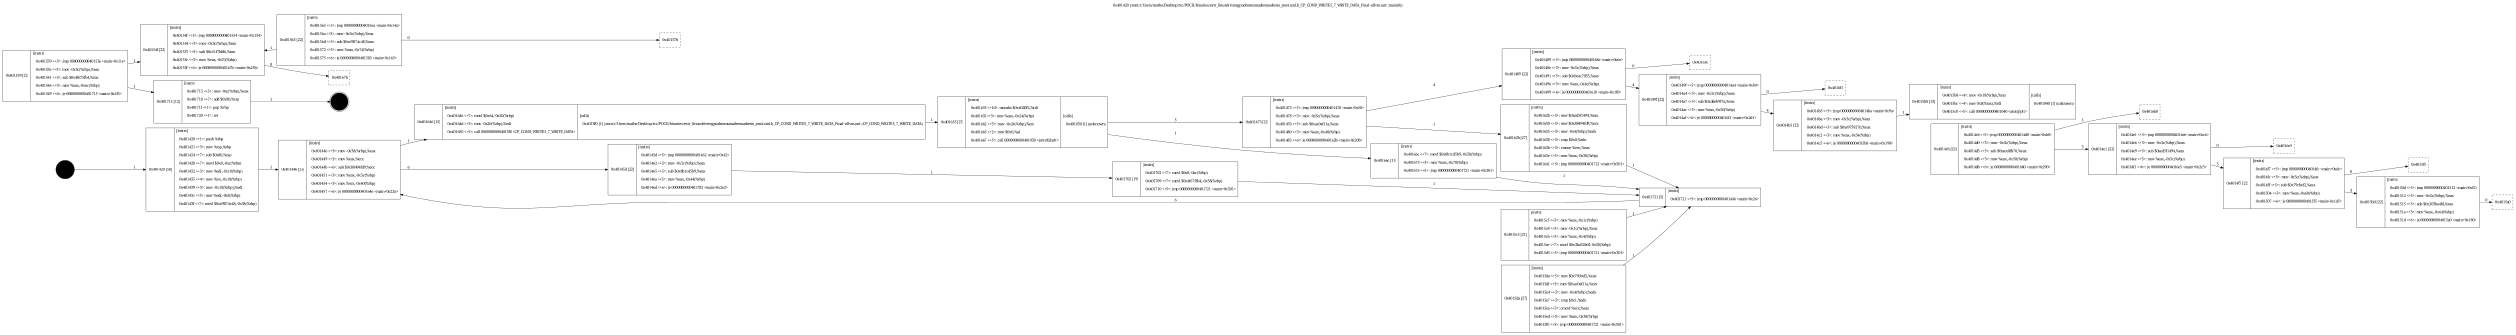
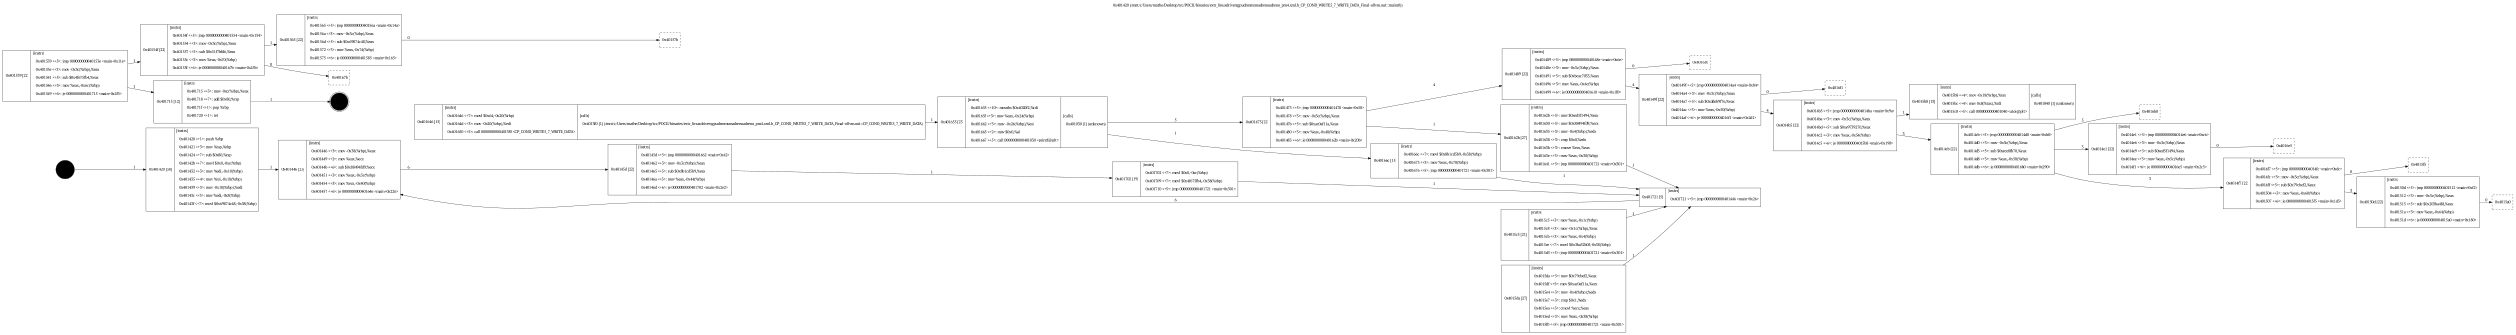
  digraph {
    fontname="PT Serif"
    label="0x401420 (/mnt/c/Users/mathe/Desktop/tcc/POCII/binaries/extr_linuxdriversgpudrmmsmadrenoadreno_pm4.xml.h_CP_COND_WRITE5_7_WRITE_DATA_Final-ollvm.out::main(0))"
    labelloc=t
    rankdir=LR
    node [fontname="PT Serif" shape=record]
    edge [fontname="PT Serif"]
    Entry [fillcolor=black height=0.3 shape=circle style=filled width=0.3]
    n2 [label="{\n     0x401420 [38]\l\n     | [instrs]\l\n     &nbsp;&nbsp;0x401420 \<+1\>: push %rbp\l\n     &nbsp;&nbsp;0x401421 \<+3\>: mov %rsp,%rbp\l\n     &nbsp;&nbsp;0x401424 \<+7\>: sub $0x80,%rsp\l\n     &nbsp;&nbsp;0x40142b \<+7\>: movl $0x0,-0xc(%rbp)\l\n     &nbsp;&nbsp;0x401432 \<+3\>: mov %edi,-0x10(%rbp)\l\n     &nbsp;&nbsp;0x401435 \<+4\>: mov %rsi,-0x18(%rbp)\l\n     &nbsp;&nbsp;0x401439 \<+3\>: mov -0x10(%rbp),%edi\l\n     &nbsp;&nbsp;0x40143c \<+3\>: mov %edi,-0x8(%rbp)\l\n     &nbsp;&nbsp;0x40143f \<+7\>: movl $0x69874c48,-0x38(%rbp)\l\n  }"]
    n3 [label="{\n     0x401446 [23]\l\n     | [instrs]\l\n     &nbsp;&nbsp;0x401446 \<+3\>: mov -0x38(%rbp),%eax\l\n     &nbsp;&nbsp;0x401449 \<+2\>: mov %eax,%ecx\l\n     &nbsp;&nbsp;0x40144b \<+6\>: sub $0x88494fd9,%ecx\l\n     &nbsp;&nbsp;0x401451 \<+3\>: mov %eax,-0x3c(%rbp)\l\n     &nbsp;&nbsp;0x401454 \<+3\>: mov %ecx,-0x40(%rbp)\l\n     &nbsp;&nbsp;0x401457 \<+6\>: je 0000000000401646 \<main+0x226\>\l\n  }"]
    n4 [label="{\n     0x401646 [15]\l\n     | [instrs]\l\n     &nbsp;&nbsp;0x401646 \<+7\>: movl $0x64,-0x20(%rbp)\l\n     &nbsp;&nbsp;0x40164d \<+3\>: mov -0x20(%rbp),%edi\l\n     &nbsp;&nbsp;0x401650 \<+5\>: call 00000000004013f0 \<CP_COND_WRITE5_7_WRITE_DATA\>\l\n     | [calls]\l\n     &nbsp;&nbsp;0x4013f0 \{1\} (/mnt/c/Users/mathe/Desktop/tcc/POCII/binaries/extr_linuxdriversgpudrmmsmadrenoadreno_pm4.xml.h_CP_COND_WRITE5_7_WRITE_DATA_Final-ollvm.out::CP_COND_WRITE5_7_WRITE_DATA)\l\n  }"]
    n5 [label="{\n     0x40145d [22]\l\n     | [instrs]\l\n     &nbsp;&nbsp;0x40145d \<+5\>: jmp 0000000000401462 \<main+0x42\>\l\n     &nbsp;&nbsp;0x401462 \<+3\>: mov -0x3c(%rbp),%eax\l\n     &nbsp;&nbsp;0x401465 \<+5\>: sub $0x8b1cd5b9,%eax\l\n     &nbsp;&nbsp;0x40146a \<+3\>: mov %eax,-0x44(%rbp)\l\n     &nbsp;&nbsp;0x40146d \<+6\>: je 0000000000401702 \<main+0x2e2\>\l\n  }"]
    n6 [label="{\n     0x401655 [23]\l\n     | [instrs]\l\n     &nbsp;&nbsp;0x401655 \<+10\>: movabs $0x4020f2,%rdi\l\n     &nbsp;&nbsp;0x40165f \<+3\>: mov %eax,-0x24(%rbp)\l\n     &nbsp;&nbsp;0x401662 \<+3\>: mov -0x24(%rbp),%esi\l\n     &nbsp;&nbsp;0x401665 \<+2\>: mov $0x0,%al\l\n     &nbsp;&nbsp;0x401667 \<+5\>: call 0000000000401030 \<printf@plt\>\l\n     | [calls]\l\n     &nbsp;&nbsp;0x401030 \{1\} (unknown)\l\n  }"]
    n7 [label="{\n     0x401702 [19]\l\n     | [instrs]\l\n     &nbsp;&nbsp;0x401702 \<+7\>: movl $0x0,-0xc(%rbp)\l\n     &nbsp;&nbsp;0x401709 \<+7\>: movl $0x4f675fb4,-0x38(%rbp)\l\n     &nbsp;&nbsp;0x401710 \<+5\>: jmp 0000000000401721 \<main+0x301\>\l\n  }"]
    n8 [label="{\n     0x401473 [22]\l\n     | [instrs]\l\n     &nbsp;&nbsp;0x401473 \<+5\>: jmp 0000000000401478 \<main+0x58\>\l\n     &nbsp;&nbsp;0x401478 \<+3\>: mov -0x3c(%rbp),%eax\l\n     &nbsp;&nbsp;0x40147b \<+5\>: sub $0xac0af11a,%eax\l\n     &nbsp;&nbsp;0x401480 \<+3\>: mov %eax,-0x48(%rbp)\l\n     &nbsp;&nbsp;0x401483 \<+6\>: je 000000000040162b \<main+0x20b\>\l\n  }"]
    n9 [label="{\n     0x40166c [15]\l\n     | [instrs]\l\n     &nbsp;&nbsp;0x40166c \<+7\>: movl $0x8b1cd5b9,-0x38(%rbp)\l\n     &nbsp;&nbsp;0x401673 \<+3\>: mov %eax,-0x78(%rbp)\l\n     &nbsp;&nbsp;0x401676 \<+5\>: jmp 0000000000401721 \<main+0x301\>\l\n  }"]
    n10 [label="{\n     0x401721 [5]\l\n     | [instrs]\l\n     &nbsp;&nbsp;0x401721 \<+5\>: jmp 0000000000401446 \<main+0x26\>\l\n  }"]
    n11 [label="{\n     0x40162b [27]\l\n     | [instrs]\l\n     &nbsp;&nbsp;0x40162b \<+5\>: mov $0xed5f1494,%eax\l\n     &nbsp;&nbsp;0x401630 \<+5\>: mov $0x88494fd9,%ecx\l\n     &nbsp;&nbsp;0x401635 \<+3\>: mov -0x4(%rbp),%edx\l\n     &nbsp;&nbsp;0x401638 \<+3\>: cmp $0x0,%edx\l\n     &nbsp;&nbsp;0x40163b \<+3\>: cmove %ecx,%eax\l\n     &nbsp;&nbsp;0x40163e \<+3\>: mov %eax,-0x38(%rbp)\l\n     &nbsp;&nbsp;0x401641 \<+5\>: jmp 0000000000401721 \<main+0x301\>\l\n  }"]
    n12 [label="{\n     0x401489 [22]\l\n     | [instrs]\l\n     &nbsp;&nbsp;0x401489 \<+5\>: jmp 000000000040148e \<main+0x6e\>\l\n     &nbsp;&nbsp;0x40148e \<+3\>: mov -0x3c(%rbp),%eax\l\n     &nbsp;&nbsp;0x401491 \<+5\>: sub $0xbcac7033,%eax\l\n     &nbsp;&nbsp;0x401496 \<+3\>: mov %eax,-0x4c(%rbp)\l\n     &nbsp;&nbsp;0x401499 \<+6\>: je 0000000000401610 \<main+0x1f0\>\l\n  }"]
    Exit [fillcolor=black height=0.3 peripheries=2 shape=circle style=filled width=0.3]
    n14 [label="{\n     0x401610\l\n  }" style=dashed]
    n15 [label="{\n     0x40149f [22]\l\n     | [instrs]\l\n     &nbsp;&nbsp;0x40149f \<+5\>: jmp 00000000004014a4 \<main+0x84\>\l\n     &nbsp;&nbsp;0x4014a4 \<+3\>: mov -0x3c(%rbp),%eax\l\n     &nbsp;&nbsp;0x4014a7 \<+5\>: sub $0xddeb9f76,%eax\l\n     &nbsp;&nbsp;0x4014ac \<+3\>: mov %eax,-0x50(%rbp)\l\n     &nbsp;&nbsp;0x4014af \<+6\>: je 00000000004016f1 \<main+0x2d1\>\l\n  }"]
    n16 [label="{\n     0x4016f1\l\n  }" style=dashed]
    n17 [label="{\n     0x4014b5 [22]\l\n     | [instrs]\l\n     &nbsp;&nbsp;0x4014b5 \<+5\>: jmp 00000000004014ba \<main+0x9a\>\l\n     &nbsp;&nbsp;0x4014ba \<+3\>: mov -0x3c(%rbp),%eax\l\n     &nbsp;&nbsp;0x4014bd \<+5\>: sub $0xe9739270,%eax\l\n     &nbsp;&nbsp;0x4014c2 \<+3\>: mov %eax,-0x54(%rbp)\l\n     &nbsp;&nbsp;0x4014c5 \<+6\>: je 00000000004015b8 \<main+0x198\>\l\n  }"]
    n18 [label="{\n     0x4015b8 [13]\l\n     | [instrs]\l\n     &nbsp;&nbsp;0x4015b8 \<+4\>: mov -0x18(%rbp),%rax\l\n     &nbsp;&nbsp;0x4015bc \<+4\>: mov 0x8(%rax),%rdi\l\n     &nbsp;&nbsp;0x4015c0 \<+5\>: call 0000000000401040 \<atoi@plt\>\l\n     | [calls]\l\n     &nbsp;&nbsp;0x401040 \{1\} (unknown)\l\n  }"]
    n19 [label="{\n     0x4014cb [22]\l\n     | [instrs]\l\n     &nbsp;&nbsp;0x4014cb \<+5\>: jmp 00000000004014d0 \<main+0xb0\>\l\n     &nbsp;&nbsp;0x4014d0 \<+3\>: mov -0x3c(%rbp),%eax\l\n     &nbsp;&nbsp;0x4014d3 \<+5\>: sub $0xece8fb70,%eax\l\n     &nbsp;&nbsp;0x4014d8 \<+3\>: mov %eax,-0x58(%rbp)\l\n     &nbsp;&nbsp;0x4014db \<+6\>: je 00000000004016b0 \<main+0x290\>\l\n  }"]
    n20 [label="{\n     0x4015c5 [21]\l\n     | [instrs]\l\n     &nbsp;&nbsp;0x4015c5 \<+3\>: mov %eax,-0x1c(%rbp)\l\n     &nbsp;&nbsp;0x4015c8 \<+3\>: mov -0x1c(%rbp),%eax\l\n     &nbsp;&nbsp;0x4015cb \<+3\>: mov %eax,-0x4(%rbp)\l\n     &nbsp;&nbsp;0x4015ce \<+7\>: movl $0x3ba32b0f,-0x38(%rbp)\l\n     &nbsp;&nbsp;0x4015d5 \<+5\>: jmp 0000000000401721 \<main+0x301\>\l\n  }"]
    n21 [label="{\n     0x4016b0\l\n  }" style=dashed]
    n22 [label="{\n     0x4014e1 [22]\l\n     | [instrs]\l\n     &nbsp;&nbsp;0x4014e1 \<+5\>: jmp 00000000004014e6 \<main+0xc6\>\l\n     &nbsp;&nbsp;0x4014e6 \<+3\>: mov -0x3c(%rbp),%eax\l\n     &nbsp;&nbsp;0x4014e9 \<+5\>: sub $0xed5f1494,%eax\l\n     &nbsp;&nbsp;0x4014ee \<+3\>: mov %eax,-0x5c(%rbp)\l\n     &nbsp;&nbsp;0x4014f1 \<+6\>: je 00000000004016e5 \<main+0x2c5\>\l\n  }"]
    n23 [label="{\n     0x4016e5\l\n  }" style=dashed]
    n24 [label="{\n     0x4014f7 [22]\l\n     | [instrs]\l\n     &nbsp;&nbsp;0x4014f7 \<+5\>: jmp 00000000004014fc \<main+0xdc\>\l\n     &nbsp;&nbsp;0x4014fc \<+3\>: mov -0x3c(%rbp),%eax\l\n     &nbsp;&nbsp;0x4014ff \<+5\>: sub $0x79cbef2,%eax\l\n     &nbsp;&nbsp;0x401504 \<+3\>: mov %eax,-0x60(%rbp)\l\n     &nbsp;&nbsp;0x401507 \<+6\>: je 00000000004015f5 \<main+0x1d5\>\l\n  }"]
    n25 [label="{\n     0x4015f5\l\n  }" style=dashed]
    n26 [label="{\n     0x40150d [22]\l\n     | [instrs]\l\n     &nbsp;&nbsp;0x40150d \<+5\>: jmp 0000000000401512 \<main+0xf2\>\l\n     &nbsp;&nbsp;0x401512 \<+3\>: mov -0x3c(%rbp),%eax\l\n     &nbsp;&nbsp;0x401515 \<+5\>: sub $0x203ba4fd,%eax\l\n     &nbsp;&nbsp;0x40151a \<+3\>: mov %eax,-0x64(%rbp)\l\n     &nbsp;&nbsp;0x40151d \<+6\>: je 00000000004015a0 \<main+0x180\>\l\n  }"]
    n27 [label="{\n     0x40157b\l\n  }" style=dashed]
    n28 [label="{\n     0x4015a0\l\n  }" style=dashed]
    n29 [label="{\n     0x401565 [22]\l\n     | [instrs]\l\n     &nbsp;&nbsp;0x401565 \<+5\>: jmp 000000000040156a \<main+0x14a\>\l\n     &nbsp;&nbsp;0x40156a \<+3\>: mov -0x3c(%rbp),%eax\l\n     &nbsp;&nbsp;0x40156d \<+5\>: sub $0x69874c48,%eax\l\n     &nbsp;&nbsp;0x401572 \<+3\>: mov %eax,-0x74(%rbp)\l\n     &nbsp;&nbsp;0x401575 \<+6\>: je 0000000000401585 \<main+0x165\>\l\n  }"]
    n30 [label="{\n     0x4015da [27]\l\n     | [instrs]\l\n     &nbsp;&nbsp;0x4015da \<+5\>: mov $0x79cbef2,%eax\l\n     &nbsp;&nbsp;0x4015df \<+5\>: mov $0xac0af11a,%ecx\l\n     &nbsp;&nbsp;0x4015e4 \<+3\>: mov -0x4(%rbp),%edx\l\n     &nbsp;&nbsp;0x4015e7 \<+3\>: cmp $0x1,%edx\l\n     &nbsp;&nbsp;0x4015ea \<+3\>: cmovl %ecx,%eax\l\n     &nbsp;&nbsp;0x4015ed \<+3\>: mov %eax,-0x38(%rbp)\l\n     &nbsp;&nbsp;0x4015f0 \<+5\>: jmp 0000000000401721 \<main+0x301\>\l\n  }"]
    n31 [label="{\n     0x401539 [22]\l\n     | [instrs]\l\n     &nbsp;&nbsp;0x401539 \<+5\>: jmp 000000000040153e \<main+0x11e\>\l\n     &nbsp;&nbsp;0x40153e \<+3\>: mov -0x3c(%rbp),%eax\l\n     &nbsp;&nbsp;0x401541 \<+5\>: sub $0x4f675fb4,%eax\l\n     &nbsp;&nbsp;0x401546 \<+3\>: mov %eax,-0x6c(%rbp)\l\n     &nbsp;&nbsp;0x401549 \<+6\>: je 0000000000401715 \<main+0x2f5\>\l\n  }"]
    n32 [label="{\n     0x40154f [22]\l\n     | [instrs]\l\n     &nbsp;&nbsp;0x40154f \<+5\>: jmp 0000000000401554 \<main+0x134\>\l\n     &nbsp;&nbsp;0x401554 \<+3\>: mov -0x3c(%rbp),%eax\l\n     &nbsp;&nbsp;0x401557 \<+5\>: sub $0x51f7bfd6,%eax\l\n     &nbsp;&nbsp;0x40155c \<+3\>: mov %eax,-0x70(%rbp)\l\n     &nbsp;&nbsp;0x40155f \<+6\>: je 000000000040167b \<main+0x25b\>\l\n  }"]
    n33 [label="{\n     0x401715 [12]\l\n     | [instrs]\l\n     &nbsp;&nbsp;0x401715 \<+3\>: mov -0xc(%rbp),%eax\l\n     &nbsp;&nbsp;0x401718 \<+7\>: add $0x80,%rsp\l\n     &nbsp;&nbsp;0x40171f \<+1\>: pop %rbp\l\n     &nbsp;&nbsp;0x401720 \<+1\>: ret\l\n  }"]
    n34 [label="{\n     0x40167b\l\n  }" style=dashed]
    Entry -> n2 [label=" 1"]
    n2 -> n3 [label=" 1"]
-   n3 -> n4 [label=" 1"]
    n3 -> n5 [label=" 6"]
    n4 -> n6 [label=" 1"]
    n5 -> n7 [label=" 1"]
    n6 -> n8 [label=" 5"]
    n6 -> n9 [label=" 1"]
    n7 -> n10 [label=" 1"]
    n8 -> n11 [label=" 1"]
    n8 -> n12 [label=" 4"]
    n9 -> n10 [label=" 1"]
    n10 -> n3 [label=" 6"]
    n11 -> n10 [label=" 1"]
    n12 -> n14 [label=" 0"]
    n12 -> n15 [label=" 4"]
    n15 -> n16 [label=" 0"]
    n15 -> n17 [label=" 4"]
    n17 -> n18 [label=" 1"]
+   n17 -> n19 [label=" 3"]
    n19 -> n21 [label=" 5"]
    n19 -> n22 [label=" 3"]
    n20 -> n10 [label=" 1"]
    n22 -> n23 [label=" 0"]
-   n22 -> n24 [label=" 3"]
+   n19 -> n24 [label=" 3"]
    n24 -> n25 [label=" 0"]
    n24 -> n26 [label=" 3"]
    n26 -> n28 [label=" 0"]
    n29 -> n27 [label=" 0"]
    n30 -> n10 [label=" 1"]
    n31 -> n32 [label=" 1"]
    n31 -> n33 [label=" 1"]
-   n29 -> n32 [label=" 1"]
+   n32 -> n29 [label=" 1"]
    n32 -> n34 [label=" 0"]
    n33 -> Exit [label=" 1"]
  }
